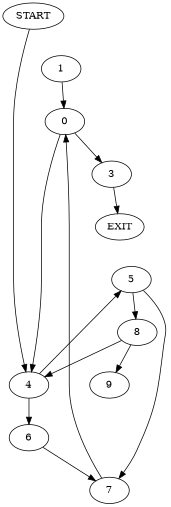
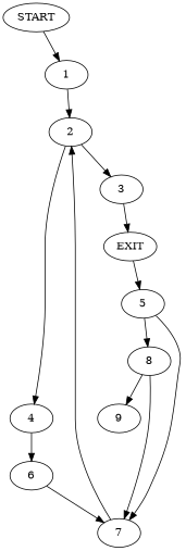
  digraph {
    n1 [label=START]
    1
-   2 [label=0]
+   2
    n4 [label=EXIT]
    3
    4
    5
    6
    7
    8
    9
-   n1 -> 4
+   n1 -> 1
    1 -> 2
    2 -> 3
    2 -> 4
    3 -> n4
-   4 -> 5
+   n4 -> 5
    4 -> 6
    5 -> 7
    5 -> 8
    6 -> 7
    7 -> 2
-   8 -> 4
+   8 -> 7
    8 -> 9
  }
